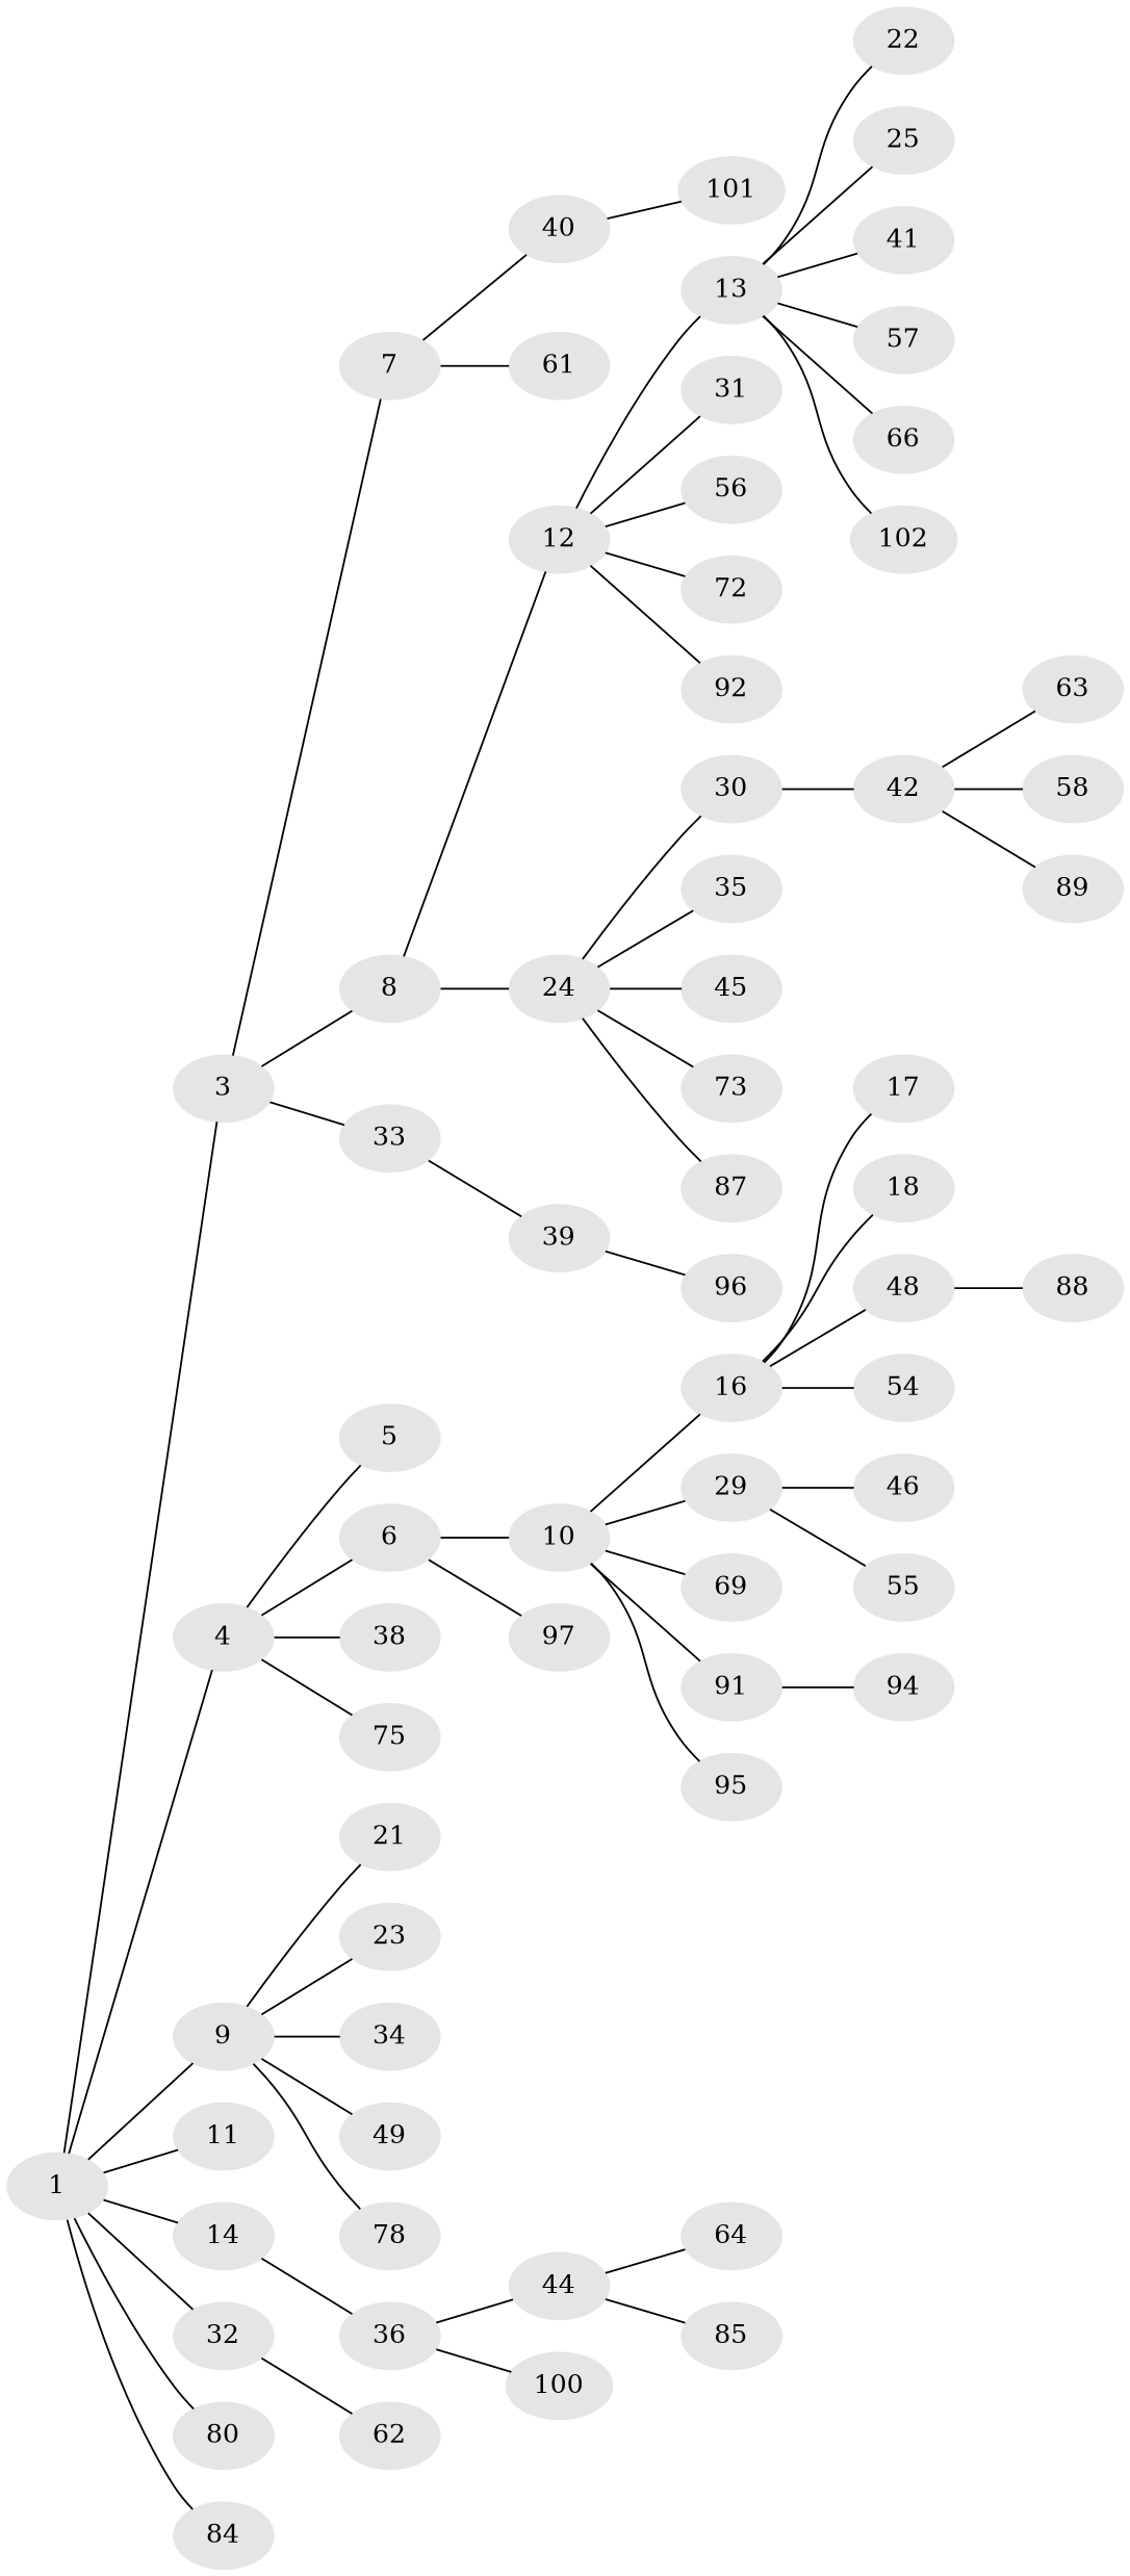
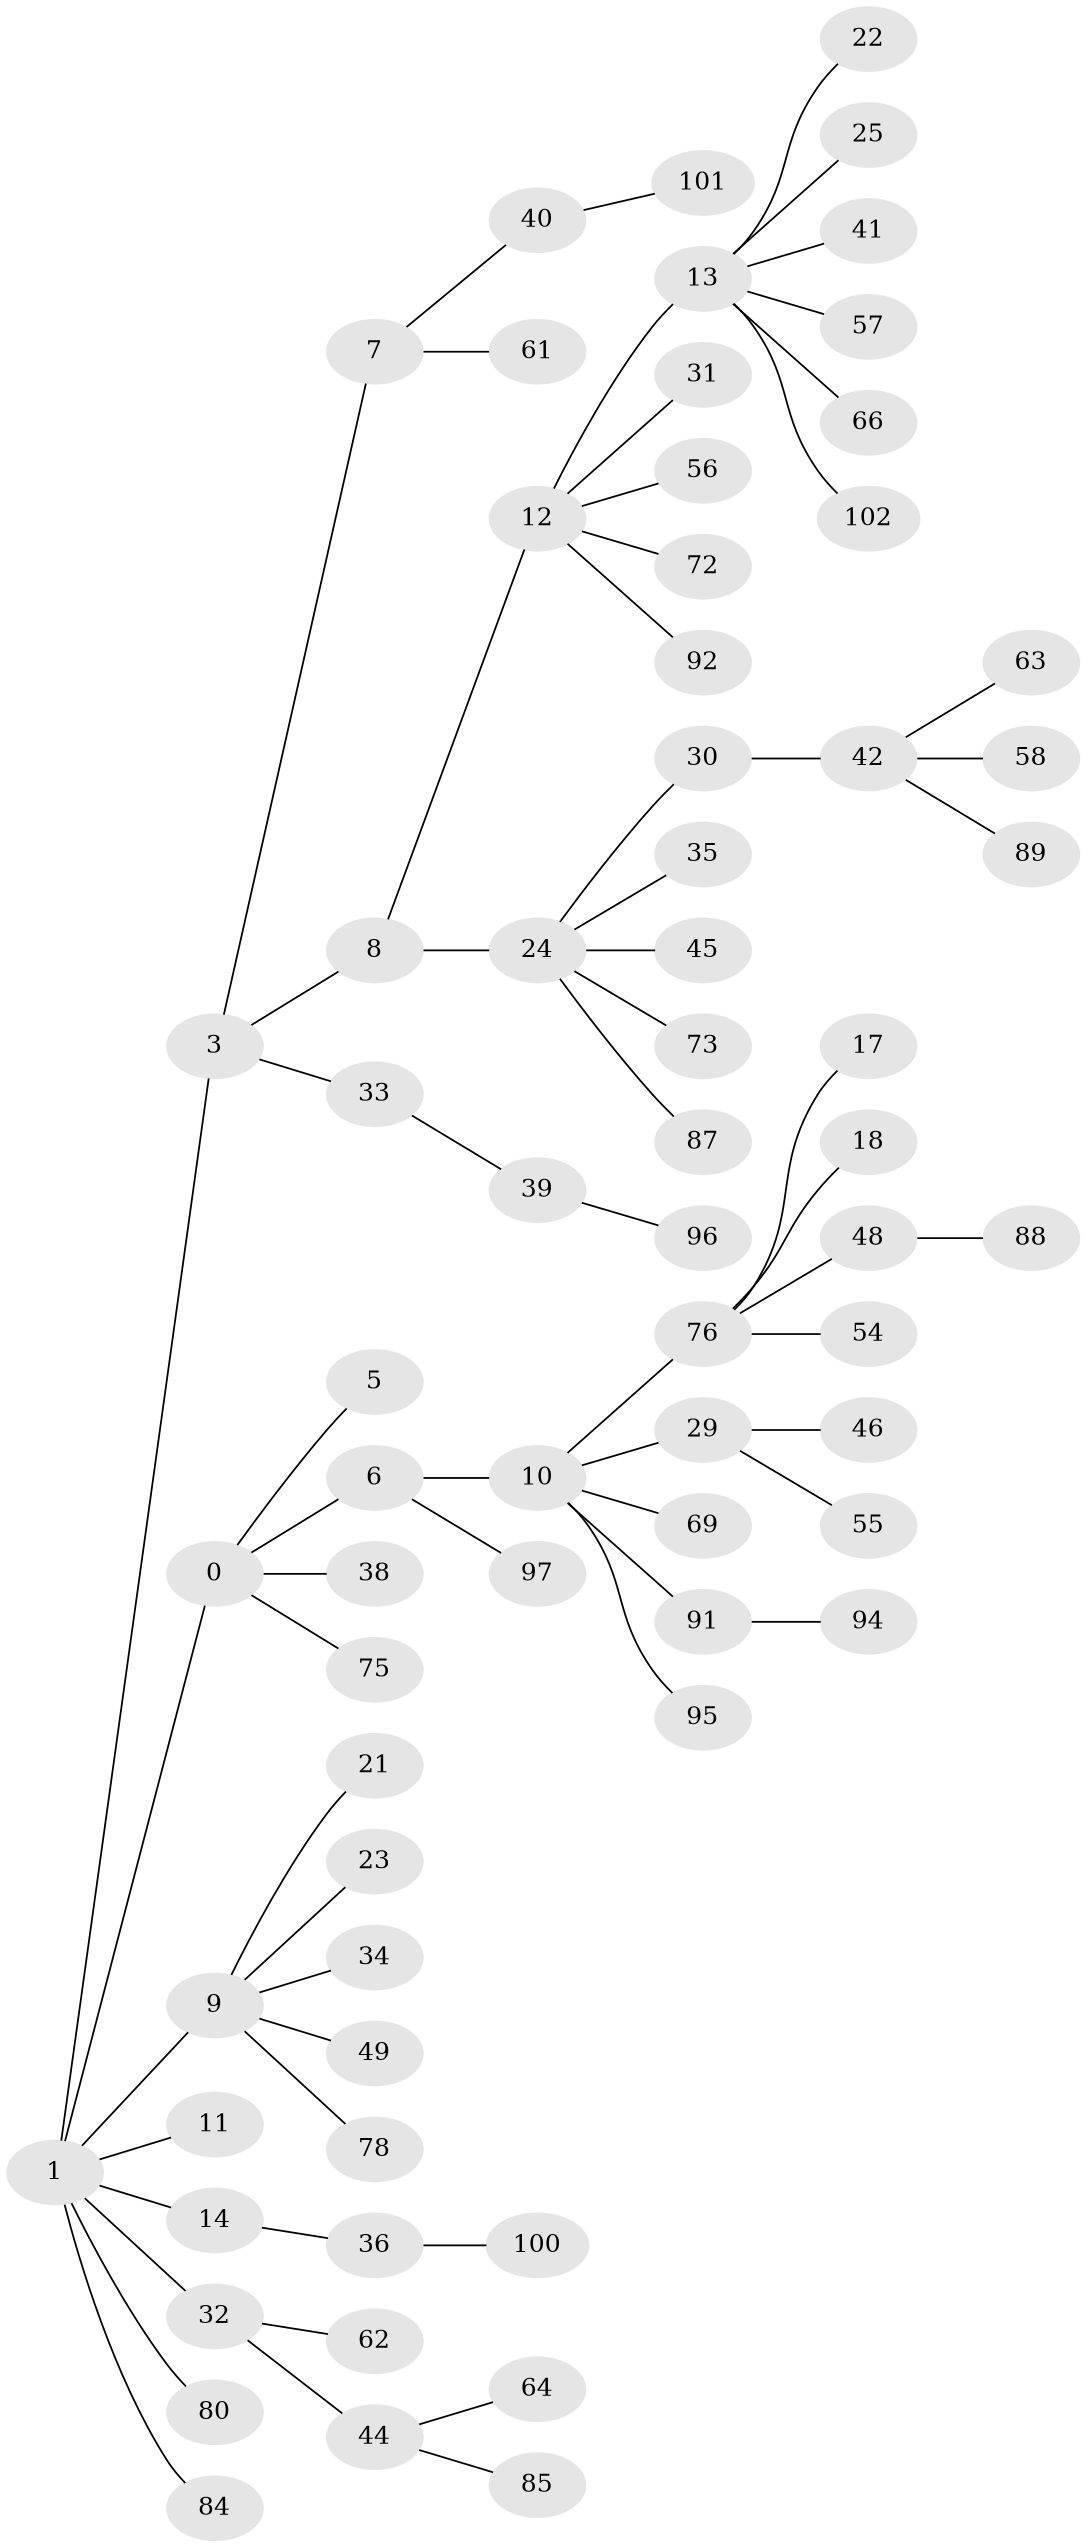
  graph {
    rankdir=LR
    node [color=gray90 style=filled]
    1 [super="+2"]
    3 [super="+15"]
-   4 [super="+52"]
+   4 [super="+52" label=0]
    9 [super="+76"]
    11 [super="+28"]
    14
    32
    80
    84 [super="+86"]
    7 [super="+98"]
    8 [super="+20"]
    33
    5 [super="+51"]
    6 [super="+71"]
    38
    75
    21
    23
    34 [super="+65"]
    49
    78
    36 [super="+37"]
    62
    40 [super="+60"]
    61
    12 [super="+27"]
    24 [super="+26"]
    39 [super="+67"]
    10 [super="+63"]
    97
-   16 [super="+19"]
+   16 [super="+19" label=76]
    29 [super="+77"]
    69
    91
    95
    101
    13 [super="+50"]
    31 [super="+81"]
    56 [super="+70"]
    72
    92
    30
    35
    45
    73
    87
    17 [super="+43"]
    18 [super="+68"]
    48 [super="+83"]
    54
    46
    55
    94 [super="+99"]
    22
    25
    41
    57 [super="+74"]
    66
    102
    44 [super="+90"]
    100
    88
    42 [super="+47"]
    n64 [label=63]
    58 [super="+82"]
    89
    96
    64
    85
    1 -- 3
    1 -- 4
    1 -- 9
    1 -- 11
    1 -- 14
    1 -- 32
    1 -- 80
    1 -- 84
    3 -- 7
    3 -- 8
    3 -- 33
    4 -- 5
    4 -- 6
    4 -- 38
    4 -- 75
    9 -- 21
    9 -- 23
    9 -- 34
    9 -- 49
    9 -- 78
    14 -- 36
    32 -- 62
    7 -- 40
    7 -- 61
    8 -- 12
    8 -- 24
    33 -- 39
    6 -- 10
    6 -- 97
-   36 -- 44
+   32 -- 44
    36 -- 100
    40 -- 101
    12 -- 13
    12 -- 31
    12 -- 56
    12 -- 72
    12 -- 92
    24 -- 30
    24 -- 35
    24 -- 45
    24 -- 73
    24 -- 87
    39 -- 96
    10 -- 16
    10 -- 29
    10 -- 69
    10 -- 91
    10 -- 95
    16 -- 17
    16 -- 18
    16 -- 48
    16 -- 54
    29 -- 46
    29 -- 55
    91 -- 94
    13 -- 22
    13 -- 25
    13 -- 41
    13 -- 57
    13 -- 66
    13 -- 102
    30 -- 42
    48 -- 88
    44 -- 64
    44 -- 85
    42 -- n64
    42 -- 58
    42 -- 89
  }
